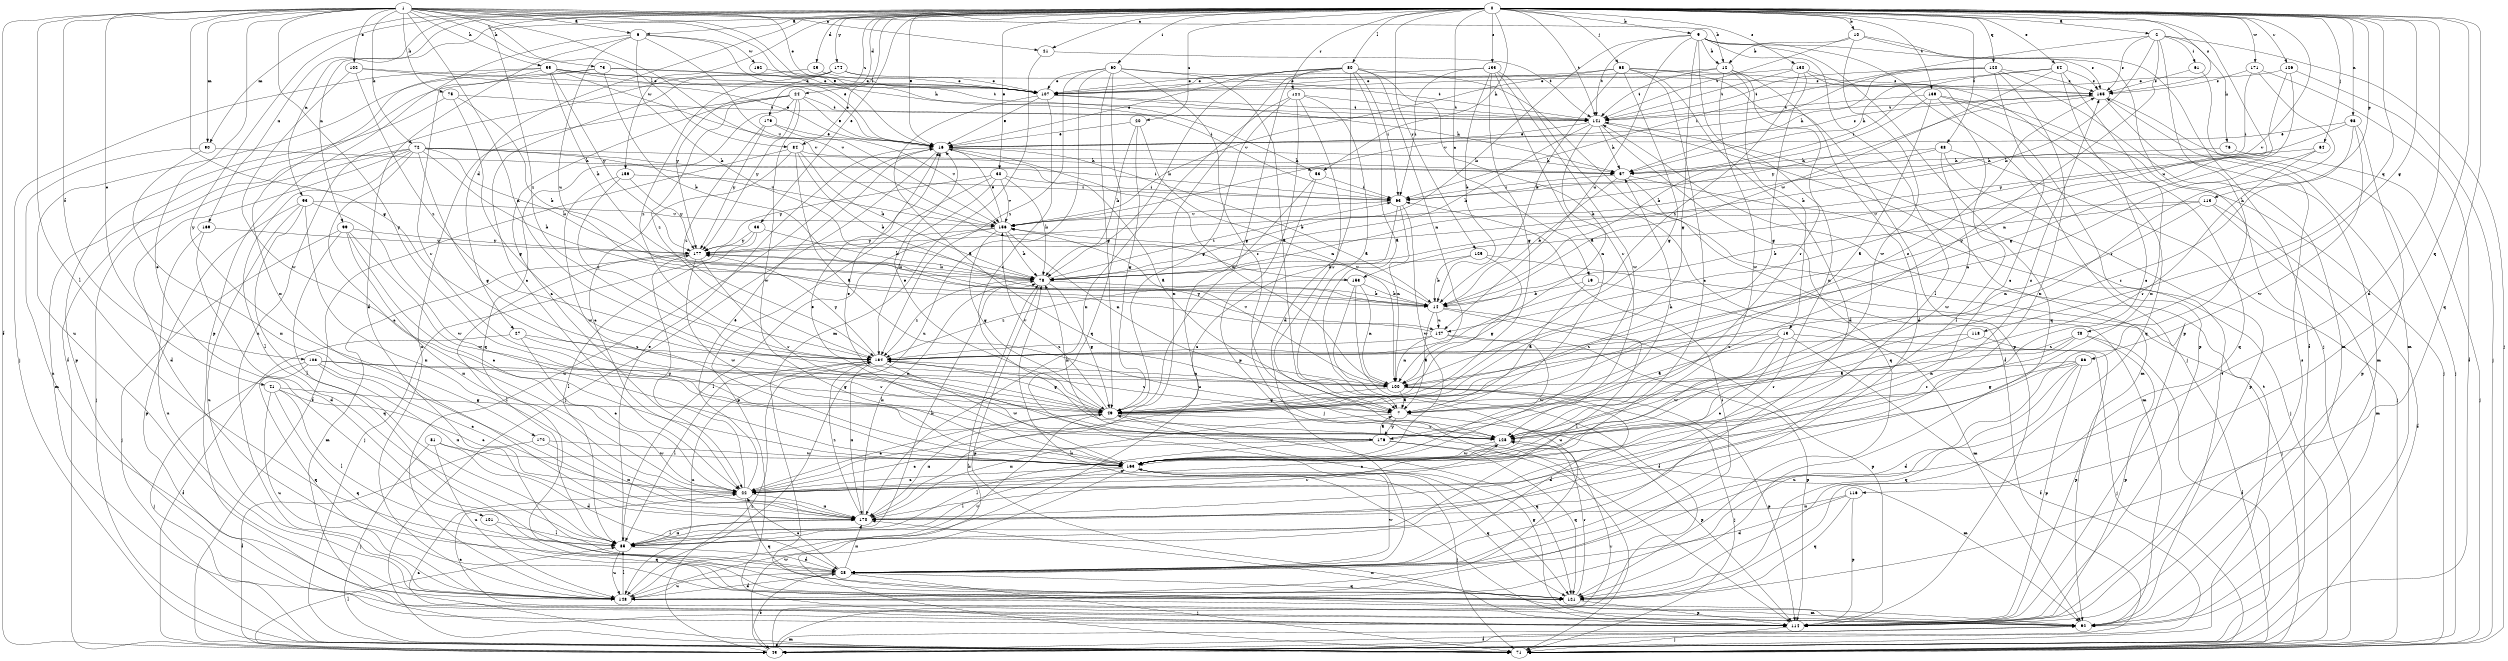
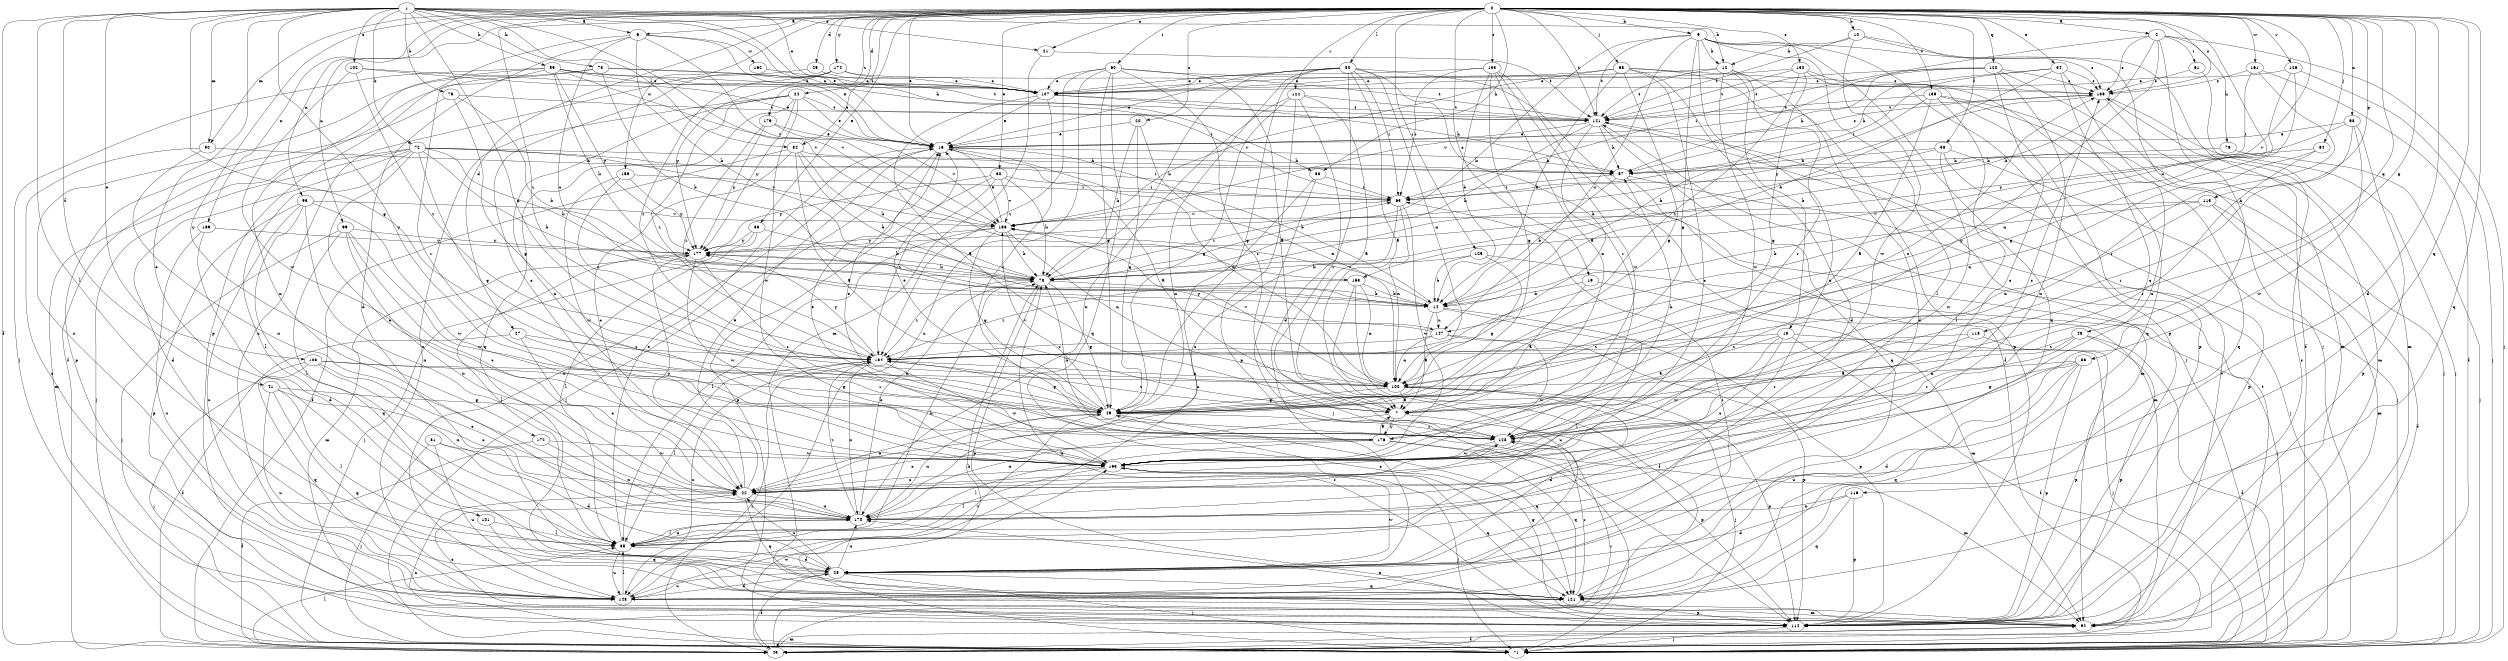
  strict digraph {
    0
    2
    6
    9
    10
    19
    20
    21
    24
    25
    27
    28
    30
    33
    34
    n16 [label=16]
    38
    48
    53
    60
    64
    68
    80
    84
    90
    93
    98
    99
    113
    116
    118
    120
    121
    124
    125
    126
    130
    133
    135
    139
    141
    147
    153
    159
-   161 [label=171]
+   161
    169
    172
    174
    179
    184
    176
    56
    61
    63
    71
    76
    78
    114
    156
    162
    12
    49
    85
    170
    43
    163
    7
    14
    92
    100
    22
    177
    148
    107
    128
    57
    81
    1
    41
    55
    72
    73
    75
    101
    102
    103
    13
    0 -> 2 [label=a]
    0 -> 6 [label=a]
    0 -> 9 [label=b]
    0 -> 10 [label=b]
    0 -> 19 [label=c]
    0 -> 20 [label=c]
    0 -> 21 [label=c]
    0 -> 24 [label=d]
    0 -> 25 [label=d]
    0 -> 27 [label=d]
    0 -> 28 [label=d]
    0 -> 30 [label=e]
    0 -> 33 [label=e]
    0 -> 34 [label=e]
    0 -> n16 [label=e]
    0 -> 38 [label=f]
    0 -> 48 [label=g]
    0 -> 53 [label=h]
    0 -> 60 [label=i]
    0 -> 64 [label=j]
    0 -> 68 [label=j]
    0 -> 80 [label=l]
    0 -> 84 [label=l]
    0 -> 90 [label=m]
    0 -> 93 [label=n]
    0 -> 98 [label=n]
    0 -> 99 [label=n]
    0 -> 113 [label=p]
    0 -> 116 [label=q]
    0 -> 118 [label=q]
    0 -> 120 [label=q]
    0 -> 121 [label=q]
    0 -> 124 [label=r]
    0 -> 125 [label=r]
    0 -> 126 [label=r]
    0 -> 130 [label=s]
    0 -> 133 [label=s]
    0 -> 135 [label=s]
    0 -> 139 [label=t]
    0 -> 141 [label=t]
    0 -> 147 [label=u]
    0 -> 153 [label=v]
    0 -> 159 [label=w]
    0 -> 161 [label=w]
    0 -> 169 [label=x]
    0 -> 172 [label=y]
    0 -> 174 [label=y]
    0 -> 179 [label=z]
    0 -> 184 [label=z]
    2 -> 135 [label=s]
    2 -> 176 [label=y]
    2 -> 56 [label=h]
    2 -> 61 [label=i]
    2 -> 63 [label=i]
    2 -> 71 [label=j]
    2 -> 76 [label=k]
    2 -> 78 [label=k]
    6 -> 28 [label=d]
    6 -> n16 [label=e]
    6 -> 147 [label=u]
    6 -> 78 [label=k]
    6 -> 114 [label=p]
    6 -> 156 [label=v]
    6 -> 162 [label=w]
    9 -> 121 [label=q]
    9 -> 141 [label=t]
    9 -> 147 [label=u]
    9 -> 71 [label=j]
    9 -> 78 [label=k]
    9 -> 114 [label=p]
    9 -> 12 [label=b]
    9 -> 49 [label=g]
    9 -> 85 [label=l]
    9 -> 170 [label=x]
    10 -> 135 [label=s]
    10 -> 141 [label=t]
    10 -> 12 [label=b]
    10 -> 43 [label=f]
    10 -> 163 [label=w]
    19 -> 7 [label=a]
    19 -> 14 [label=b]
    19 -> 92 [label=m]
    20 -> n16 [label=e]
    20 -> 78 [label=k]
    20 -> 49 [label=g]
    20 -> 100 [label=n]
    21 -> 141 [label=t]
    21 -> 92 [label=m]
    24 -> n16 [label=e]
    24 -> 121 [label=q]
    24 -> 141 [label=t]
    24 -> 184 [label=z]
    24 -> 163 [label=w]
    24 -> 22 [label=c]
    24 -> 177 [label=y]
    24 -> 148 [label=u]
    25 -> 148 [label=u]
    25 -> 107 [label=o]
    27 -> 184 [label=z]
    27 -> 43 [label=f]
    27 -> 22 [label=c]
    27 -> 128 [label=r]
    28 -> 121 [label=q]
    28 -> 71 [label=j]
    28 -> 170 [label=x]
    28 -> 43 [label=f]
    28 -> 163 [label=w]
    28 -> 22 [label=c]
    28 -> 148 [label=u]
-   30 -> 184 [label=k]
+   30 -> 184 [label=z]
    30 -> 63 [label=i]
    30 -> 78 [label=k]
    30 -> 114 [label=p]
    30 -> 156 [label=v]
    30 -> 177 [label=y]
    33 -> 71 [label=j]
    33 -> 78 [label=k]
    33 -> 85 [label=l]
    33 -> 177 [label=y]
    34 -> 135 [label=s]
    34 -> 63 [label=i]
    34 -> 170 [label=x]
-   34 -> 14 [label=w]
+   34 -> 14 [label=b]
    34 -> 22 [label=c]
    34 -> 57 [label=h]
    n16 -> 135 [label=s]
    n16 -> 71 [label=j]
    n16 -> 7 [label=a]
    n16 -> 14 [label=b]
    n16 -> 100 [label=n]
    n16 -> 148 [label=u]
    n16 -> 57 [label=h]
    38 -> 71 [label=j]
    38 -> 78 [label=k]
    38 -> 114 [label=p]
    38 -> 163 [label=w]
    38 -> 57 [label=h]
    48 -> 184 [label=z]
    48 -> 114 [label=p]
    48 -> 43 [label=f]
    48 -> 7 [label=a]
    48 -> 128 [label=r]
    53 -> 63 [label=i]
    53 -> 71 [label=j]
    53 -> 148 [label=u]
    60 -> 121 [label=q]
    60 -> 135 [label=s]
    60 -> 184 [label=z]
    60 -> 49 [label=g]
    60 -> 7 [label=a]
    60 -> 148 [label=u]
    60 -> 107 [label=o]
    60 -> 128 [label=r]
    64 -> 100 [label=n]
    64 -> 128 [label=r]
    64 -> 57 [label=h]
    68 -> 28 [label=d]
    68 -> 135 [label=s]
    68 -> 114 [label=p]
    68 -> 156 [label=v]
    68 -> 49 [label=g]
    68 -> 14 [label=b]
    68 -> 22 [label=c]
    68 -> 107 [label=o]
    80 -> 28 [label=d]
    80 -> n16 [label=e]
    80 -> 63 [label=i]
    80 -> 71 [label=j]
    80 -> 78 [label=k]
    80 -> 49 [label=g]
    80 -> 170 [label=x]
    80 -> 7 [label=a]
    80 -> 100 [label=n]
    80 -> 107 [label=o]
    80 -> 128 [label=r]
    84 -> 78 [label=k]
    84 -> 43 [label=f]
    84 -> 7 [label=a]
    84 -> 14 [label=b]
    84 -> 22 [label=c]
    84 -> 57 [label=h]
    90 -> 170 [label=x]
    90 -> 148 [label=u]
    90 -> 57 [label=h]
    93 -> 114 [label=p]
    93 -> 156 [label=v]
    93 -> 85 [label=l]
    93 -> 170 [label=x]
    93 -> 163 [label=w]
    93 -> 148 [label=u]
    98 -> n16 [label=e]
    98 -> 114 [label=p]
    98 -> 163 [label=w]
    98 -> 177 [label=y]
    98 -> 128 [label=r]
    99 -> 121 [label=q]
    99 -> 71 [label=j]
    99 -> 170 [label=x]
    99 -> 163 [label=w]
    99 -> 22 [label=c]
    99 -> 177 [label=y]
    113 -> 156 [label=v]
    113 -> 43 [label=f]
    113 -> 14 [label=b]
    113 -> 92 [label=m]
    113 -> 100 [label=n]
    116 -> 28 [label=d]
    116 -> 121 [label=q]
    116 -> 114 [label=p]
    116 -> 170 [label=x]
    118 -> 184 [label=z]
    118 -> 114 [label=p]
    118 -> 128 [label=r]
    120 -> 135 [label=s]
    120 -> 141 [label=t]
    120 -> 156 [label=v]
    120 -> 170 [label=x]
    120 -> 92 [label=m]
    120 -> 22 [label=c]
    120 -> 57 [label=h]
    121 -> 114 [label=p]
    121 -> 128 [label=r]
    124 -> 141 [label=t]
    124 -> 114 [label=p]
    124 -> 49 [label=g]
    124 -> 170 [label=x]
    124 -> 7 [label=a]
    124 -> 128 [label=r]
    125 -> 71 [label=j]
    125 -> 78 [label=k]
    125 -> 49 [label=g]
    125 -> 14 [label=b]
    126 -> 71 [label=j]
    126 -> 49 [label=g]
    126 -> 100 [label=n]
    126 -> 107 [label=o]
    130 -> 121 [label=q]
    130 -> 141 [label=t]
    130 -> 184 [label=z]
    130 -> 114 [label=p]
    130 -> 49 [label=g]
    130 -> 107 [label=o]
    133 -> 63 [label=i]
    133 -> 49 [label=g]
    133 -> 43 [label=f]
    133 -> 163 [label=w]
    133 -> 7 [label=a]
    133 -> 14 [label=b]
    133 -> 107 [label=o]
    135 -> 141 [label=t]
    135 -> 71 [label=j]
    135 -> 92 [label=m]
    135 -> 177 [label=y]
    139 -> 121 [label=q]
    139 -> 141 [label=t]
    139 -> 71 [label=j]
    139 -> 85 [label=l]
    139 -> 7 [label=a]
    139 -> 14 [label=b]
    141 -> n16 [label=e]
    141 -> 121 [label=q]
    141 -> 78 [label=k]
    141 -> 92 [label=m]
    141 -> 100 [label=n]
    141 -> 57 [label=h]
    147 -> 184 [label=z]
    147 -> 114 [label=p]
    147 -> 163 [label=w]
    147 -> 100 [label=n]
    147 -> 177 [label=y]
    153 -> 184 [label=z]
    153 -> 43 [label=f]
    153 -> 14 [label=b]
    153 -> 100 [label=n]
    153 -> 148 [label=u]
    159 -> 184 [label=z]
    159 -> 63 [label=i]
    159 -> 163 [label=w]
    159 -> 177 [label=y]
    161 -> 135 [label=s]
    161 -> 63 [label=i]
    161 -> 43 [label=f]
    161 -> 128 [label=r]
    169 -> 28 [label=d]
    169 -> 177 [label=y]
    169 -> 148 [label=u]
    172 -> 170 [label=x]
    172 -> 43 [label=f]
    172 -> 163 [label=w]
    174 -> 141 [label=t]
    174 -> 184 [label=z]
    174 -> 22 [label=c]
    174 -> 177 [label=y]
    174 -> 107 [label=o]
    179 -> n16 [label=e]
    179 -> 184 [label=z]
    179 -> 156 [label=v]
    179 -> 177 [label=y]
    184 -> 49 [label=g]
    184 -> 85 [label=l]
    184 -> 170 [label=x]
    184 -> 163 [label=w]
    184 -> 100 [label=n]
    184 -> 177 [label=y]
    184 -> 148 [label=u]
    176 -> n16 [label=e]
    176 -> 121 [label=q]
    176 -> 78 [label=k]
    176 -> 85 [label=l]
    176 -> 7 [label=a]
    176 -> 92 [label=m]
    176 -> 22 [label=c]
    176 -> 57 [label=h]
    56 -> 28 [label=d]
    56 -> 121 [label=q]
    56 -> 114 [label=p]
    56 -> 49 [label=g]
    56 -> 100 [label=n]
    56 -> 148 [label=u]
    61 -> 135 [label=s]
    61 -> 92 [label=m]
    63 -> 156 [label=v]
    63 -> 163 [label=w]
    63 -> 100 [label=n]
    63 -> 22 [label=c]
    71 -> 78 [label=k]
    71 -> 22 [label=c]
    76 -> 71 [label=j]
    76 -> 57 [label=h]
    78 -> 184 [label=z]
    78 -> 63 [label=i]
    78 -> 114 [label=p]
    78 -> 49 [label=g]
    78 -> 14 [label=b]
    114 -> 135 [label=s]
    114 -> 71 [label=j]
    114 -> 78 [label=k]
    114 -> 49 [label=g]
    156 -> n16 [label=e]
    156 -> 78 [label=k]
    156 -> 49 [label=g]
    156 -> 85 [label=l]
    156 -> 100 [label=n]
    156 -> 177 [label=y]
    162 -> 107 [label=o]
    12 -> 28 [label=d]
    12 -> 141 [label=t]
    12 -> 163 [label=w]
    12 -> 107 [label=o]
    12 -> 128 [label=r]
    12 -> 13 [label=b]
    49 -> n16 [label=e]
    49 -> 121 [label=q]
    49 -> 135 [label=s]
    49 -> 156 [label=v]
    49 -> 170 [label=x]
    49 -> 22 [label=c]
    49 -> 128 [label=r]
    85 -> 28 [label=d]
    85 -> n16 [label=e]
    85 -> 78 [label=k]
    85 -> 170 [label=x]
    85 -> 148 [label=u]
    170 -> 184 [label=z]
    170 -> 78 [label=k]
    170 -> 85 [label=l]
    170 -> 128 [label=r]
    43 -> 141 [label=t]
    43 -> 184 [label=z]
    43 -> 85 [label=l]
    43 -> 163 [label=w]
    43 -> 92 [label=m]
    43 -> 128 [label=r]
    163 -> n16 [label=e]
    163 -> 121 [label=q]
    163 -> 135 [label=s]
    163 -> 71 [label=j]
    163 -> 85 [label=l]
    163 -> 22 [label=c]
    7 -> 184 [label=z]
    7 -> 176 [label=y]
    7 -> 114 [label=p]
    7 -> 170 [label=x]
    14 -> 147 [label=u]
    14 -> 114 [label=p]
    14 -> 156 [label=v]
    14 -> 85 [label=l]
    14 -> 7 [label=a]
    92 -> 141 [label=t]
    92 -> 170 [label=x]
    92 -> 43 [label=f]
    92 -> 22 [label=c]
    100 -> 28 [label=d]
    100 -> 71 [label=j]
    100 -> 114 [label=p]
    100 -> 156 [label=v]
    100 -> 49 [label=g]
    100 -> 7 [label=a]
    22 -> n16 [label=e]
    22 -> 121 [label=q]
    22 -> 170 [label=x]
    22 -> 177 [label=y]
    177 -> 78 [label=k]
    177 -> 85 [label=l]
    177 -> 163 [label=w]
    177 -> 92 [label=m]
    177 -> 128 [label=r]
    148 -> 28 [label=d]
    148 -> 63 [label=i]
    148 -> 49 [label=v]
    148 -> 85 [label=l]
    148 -> 92 [label=m]
    107 -> n16 [label=e]
    107 -> 141 [label=t]
    107 -> 7 [label=a]
    107 -> 128 [label=r]
    107 -> 57 [label=h]
    128 -> 163 [label=w]
    128 -> 22 [label=c]
    57 -> 63 [label=i]
    57 -> 71 [label=j]
    57 -> 14 [label=b]
    57 -> 92 [label=m]
    81 -> 28 [label=d]
    81 -> 71 [label=j]
    81 -> 163 [label=w]
    81 -> 148 [label=u]
    1 -> 6 [label=a]
    1 -> 21 [label=c]
    1 -> n16 [label=e]
    1 -> 53 [label=h]
    1 -> 84 [label=l]
    1 -> 90 [label=m]
    1 -> 153 [label=v]
    1 -> 176 [label=y]
    1 -> 12 [label=b]
    1 -> 49 [label=g]
    1 -> 85 [label=l]
    1 -> 43 [label=f]
    1 -> 100 [label=n]
    1 -> 107 [label=o]
    1 -> 41 [label=f]
    1 -> 55 [label=h]
    1 -> 72 [label=k]
    1 -> 73 [label=k]
    1 -> 75 [label=k]
    1 -> 101 [label=o]
    1 -> 102 [label=o]
    1 -> 103 [label=o]
    41 -> 121 [label=q]
    41 -> 49 [label=g]
    41 -> 85 [label=l]
    41 -> 22 [label=c]
    41 -> 148 [label=u]
    55 -> n16 [label=e]
    55 -> 141 [label=t]
    55 -> 71 [label=j]
    55 -> 78 [label=k]
    55 -> 156 [label=v]
    55 -> 170 [label=x]
    55 -> 177 [label=y]
    55 -> 107 [label=o]
    55 -> 128 [label=r]
    72 -> 28 [label=d]
    72 -> 63 [label=i]
    72 -> 71 [label=j]
    72 -> 78 [label=k]
    72 -> 156 [label=v]
    72 -> 49 [label=g]
    72 -> 85 [label=l]
    72 -> 14 [label=b]
    72 -> 92 [label=m]
    72 -> 22 [label=c]
    72 -> 57 [label=h]
    73 -> 63 [label=i]
    73 -> 43 [label=f]
    73 -> 14 [label=b]
    73 -> 148 [label=u]
    73 -> 107 [label=o]
    75 -> 141 [label=t]
    75 -> 114 [label=p]
    75 -> 49 [label=g]
    75 -> 14 [label=b]
    101 -> 121 [label=q]
    101 -> 85 [label=l]
    102 -> n16 [label=e]
    102 -> 184 [label=z]
    102 -> 163 [label=w]
    102 -> 107 [label=o]
    103 -> 121 [label=q]
    103 -> 71 [label=j]
    103 -> 49 [label=g]
    103 -> 170 [label=x]
    103 -> 100 [label=n]
    103 -> 22 [label=c]
    13 -> 184 [label=z]
    13 -> 71 [label=j]
    13 -> 43 [label=f]
    13 -> 163 [label=w]
    13 -> 7 [label=a]
    13 -> 22 [label=c]
  }
